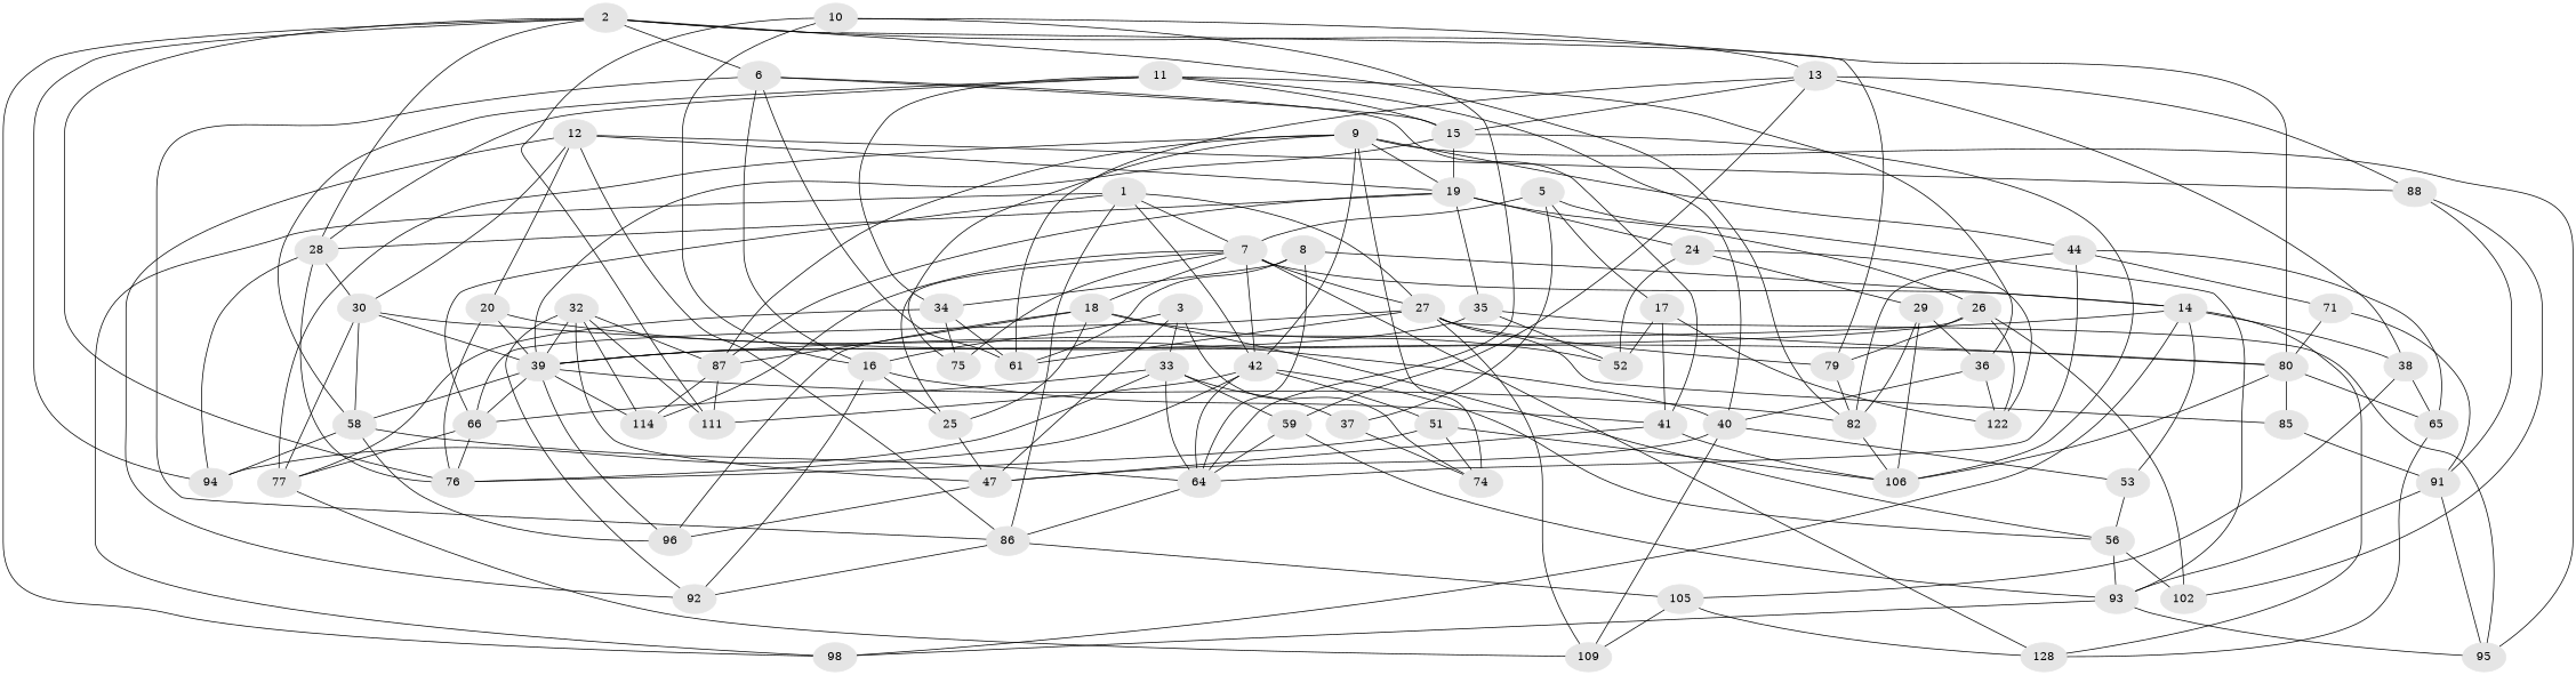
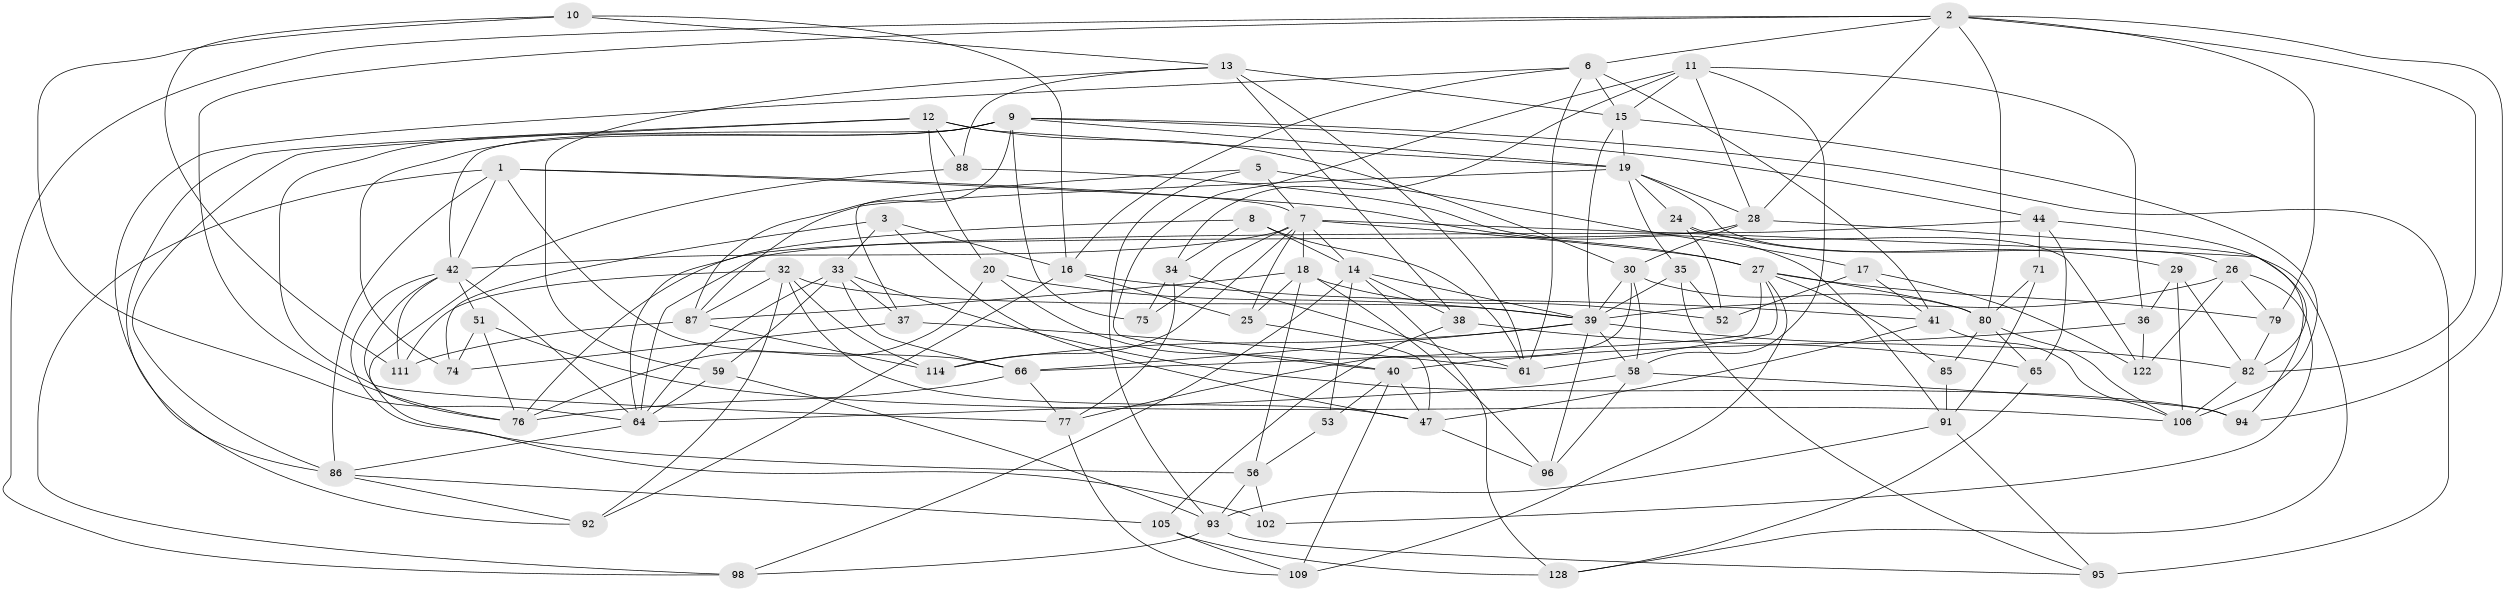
  graph {
    node [color=gray90 style=filled]
    1 [super="+50"]
    7 [super="+23+97+127"]
    27 [super="+70"]
    42 [super="+113"]
    66 [super="+83"]
    86 [super="+108"]
    98
    14 [super="+99+43"]
    18 [super="+62"]
    25
    75
    114
    128
    79
    80 [super="+110"]
    61 [super="+81"]
    85
    109
    76 [super="+90"]
    64 [super="+84+100"]
    111
    56 [super="+69"]
    51
    77 [super="+120"]
    92
    105
    2 [super="+4+46"]
    6 [super="+67"]
    28 [super="+125"]
    82 [super="+104"]
    94
    16 [super="+116"]
    15 [super="+21"]
    41
    30 [super="+101"]
    106 [super="+107"]
    65
    3
    33 [super="+63"]
    47 [super="+117"]
    74
    37
    59
    96
    5
    17
    93 [super="+123"]
    52
    122
    95
    19 [super="+73+78"]
    39 [super="+126+103+48"]
    38
    53
    87 [super="+119"]
    8
    34 [super="+54"]
    9 [super="+22+72"]
    44 [super="+115"]
    24
    26 [super="+31"]
    35
    71
    13 [super="+112"]
    88
    10
    11 [super="+57"]
    36
    40 [super="+49"]
    58 [super="+68"]
    12 [super="+45"]
    20
    102
    91 [super="+118"]
    29
    32 [super="+60"]
    1 -- 7
    1 -- 27
    1 -- 42
    1 -- 66
    1 -- 86
    1 -- 98
    7 -- 27
    7 -- 42
    7 -- 14
    7 -- 18
    7 -- 25
    7 -- 75
    7 -- 114
    7 -- 128
    27 -- 66
    27 -- 79
    27 -- 80
    27 -- 61
    27 -- 85
    27 -- 109
    42 -- 76
    42 -- 64
    42 -- 111
    42 -- 56
    42 -- 51
    66 -- 76
    66 -- 77
    86 -- 92
    86 -- 105
    14 -- 98
    14 -- 128
    14 -- 39
    14 -- 38
    14 -- 53 [weight=2]
    18 -- 25
    18 -- 56
    18 -- 96
    18 -- 52
    18 -- 87
    25 -- 47
    79 -- 82
    80 -- 85
    80 -- 106
    80 -- 65
    85 -- 91 [weight=2]
    64 -- 86
    56 -- 93
    56 -- 102 [weight=2]
    51 -- 76
    51 -- 106
    51 -- 74
    77 -- 109
    105 -- 128
    105 -- 109
    2 -- 98
    2 -- 79
    2 -- 80
    2 -- 76
    2 -- 6
    2 -- 28
    2 -- 82
    2 -- 94
    6 -- 86
    6 -- 61
    6 -- 16
    6 -- 15
    6 -- 41
    28 -- 76
    28 -- 94
    28 -- 30
    82 -- 106
    16 -- 25
    16 -- 92
    16 -- 41
    15 -- 106
    15 -- 19
    15 -- 39
    41 -- 106
    41 -- 47
    30 -- 80
    30 -- 77
    30 -- 39
    30 -- 58
    65 -- 128
    3 -- 16
    3 -- 33
    3 -- 47
    3 -- 74
    33 -- 66
    33 -- 64
    33 -- 94
    33 -- 37
    33 -- 59
    47 -- 96
+   37 -- 61
    37 -- 74
    59 -- 64
    59 -- 93
    5 -- 7
    5 -- 37
    5 -- 17
    5 -- 93
    17 -- 41
    17 -- 52
    17 -- 122
    93 -- 98
    93 -- 95
    19 -- 28
    19 -- 87
    19 -- 24
    19 -- 26
    19 -- 35
    39 -- 66
    39 -- 114
    39 -- 82
    39 -- 96
    39 -- 58
    38 -- 105
    38 -- 65
    53 -- 56
    87 -- 114
    87 -- 111
    8 -- 14
    8 -- 61
    8 -- 64
    8 -- 34
    34 -- 75 [weight=2]
    34 -- 61
    34 -- 77
    9 -- 42
    9 -- 75
    9 -- 77
    9 -- 74
    9 -- 95
    9 -- 19
    9 -- 87
    9 -- 44
    44 -- 64
    44 -- 82
    44 -- 65
    44 -- 71 [weight=2]
    24 -- 52
    24 -- 122
    24 -- 29
    26 -- 79
    26 -- 122
    26 -- 39 [weight=2]
    26 -- 102
    35 -- 52
    35 -- 95
    35 -- 39
    71 -- 80
    71 -- 91
    13 -- 61
    13 -- 15
    13 -- 59
    13 -- 38
    13 -- 88
    88 -- 102
    88 -- 91
    10 -- 64
    10 -- 111
    10 -- 16
    10 -- 13
    11 -- 28
    11 -- 15
    11 -- 34
    11 -- 36
    11 -- 40
    11 -- 58
    36 -- 122
    36 -- 40
    40 -- 109
    40 -- 47
    40 -- 53
    58 -- 64
    58 -- 94
    58 -- 96
    12 -- 86
    12 -- 92
    12 -- 30
    12 -- 19
    12 -- 88
    12 -- 20
    20 -- 76
    20 -- 39
    20 -- 40
    91 -- 93
    91 -- 95
    29 -- 82
    29 -- 106
    29 -- 36
    32 -- 114
    32 -- 111
    32 -- 92
    32 -- 47
    32 -- 39
    32 -- 87
  }
